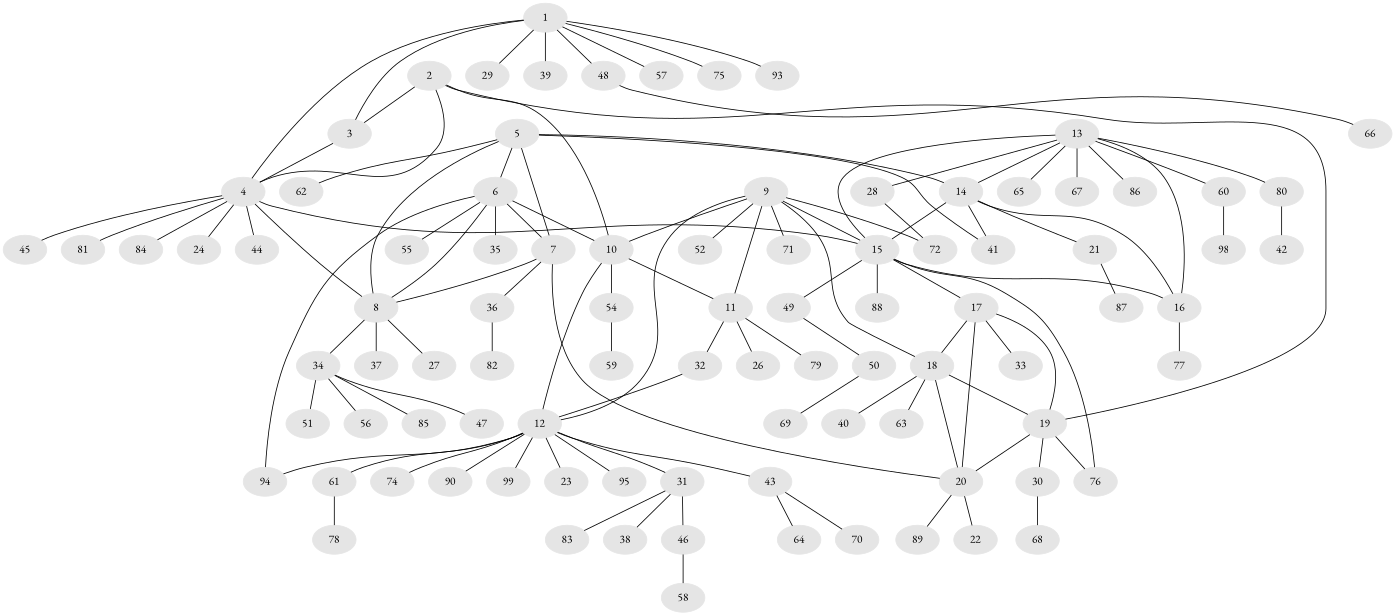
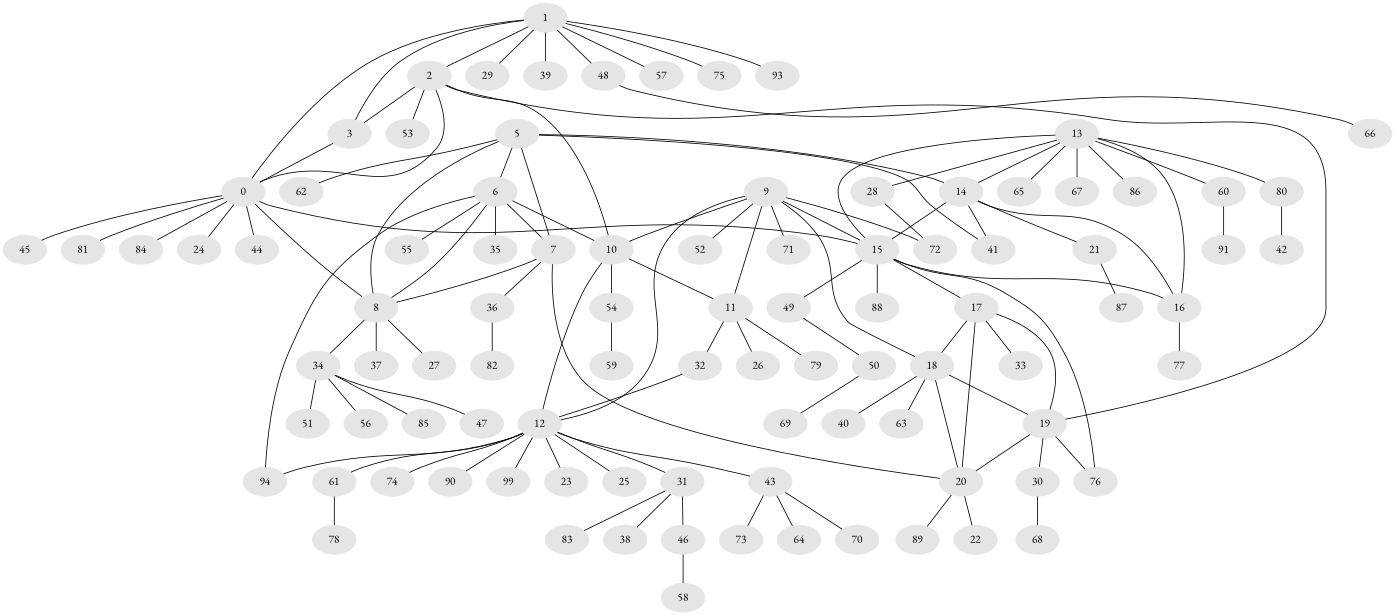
  graph {
    fontname="EB Garamond"
    node [color=gray90 fontname="EB Garamond" style=filled]
    edge [fontname="EB Garamond"]
    1
    2
    3
-   4
+   4 [label=0]
    29
    39
    48
    57
    75
    93
    10
    19
+   53
    8
    15
    24
    44
    45
    81
    84
    66
    11
    12
    54
    20
    76
    30
    27
    34
    37
    16
    17
    49
    88
    5
    6
    7
    14
    41
    62
    35
    55
    94
    36
    21
    22
    89
    82
    47
    51
    56
    85
    9
    18
    52
    71
    72
    26
    32
    79
    23
-   25 [label=95]
+   25
    31
    43
    61
    74
    90
    n68 [label=99]
    40
    63
    59
    38
    46
    83
    64
    70
+   73
    78
    13
    28
    60
    65
    67
    80
    86
    77
-   91 [label=98]
+   91
    42
    87
    33
    50
    68
    58
    69
+   1 -- 2
    1 -- 3
    1 -- 4
    1 -- 29
    1 -- 39
    1 -- 48
    1 -- 57
    1 -- 75
    1 -- 93
    2 -- 3
    2 -- 4
    2 -- 10
    2 -- 19
+   2 -- 53
    3 -- 4
    4 -- 8
    4 -- 15
    4 -- 24
    4 -- 44
    4 -- 45
    4 -- 81
    4 -- 84
    48 -- 66
    10 -- 11
    10 -- 12
    10 -- 54
    19 -- 20
    19 -- 76
    19 -- 30
    8 -- 27
    8 -- 34
    8 -- 37
    15 -- 76
    15 -- 16
    15 -- 17
    15 -- 49
    15 -- 88
    11 -- 26
    11 -- 32
    11 -- 79
    12 -- 94
    12 -- 23
    12 -- 25
    12 -- 31
    12 -- 43
    12 -- 61
    12 -- 74
    12 -- 90
    12 -- n68
    54 -- 59
    20 -- 22
    20 -- 89
    30 -- 68
    34 -- 47
    34 -- 51
    34 -- 56
    34 -- 85
    16 -- 77
    17 -- 19
    17 -- 20
    17 -- 18
    17 -- 33
    49 -- 50
    5 -- 8
    5 -- 6
    5 -- 7
    5 -- 14
    5 -- 41
    5 -- 62
    6 -- 10
    6 -- 8
    6 -- 7
    6 -- 35
    6 -- 55
    6 -- 94
    7 -- 8
    7 -- 20
    7 -- 36
    14 -- 15
    14 -- 16
    14 -- 41
    14 -- 21
    36 -- 82
    21 -- 87
    9 -- 10
    9 -- 15
    9 -- 11
    9 -- 12
    9 -- 18
    9 -- 52
    9 -- 71
    9 -- 72
    18 -- 19
    18 -- 20
    18 -- 40
    18 -- 63
    32 -- 12
    31 -- 38
    31 -- 46
    31 -- 83
    43 -- 64
    43 -- 70
+   43 -- 73
    61 -- 78
    46 -- 58
    13 -- 15
    13 -- 16
    13 -- 14
    13 -- 28
    13 -- 60
    13 -- 65
    13 -- 67
    13 -- 80
    13 -- 86
    28 -- 72
    60 -- 91
    80 -- 42
    50 -- 69
  }
